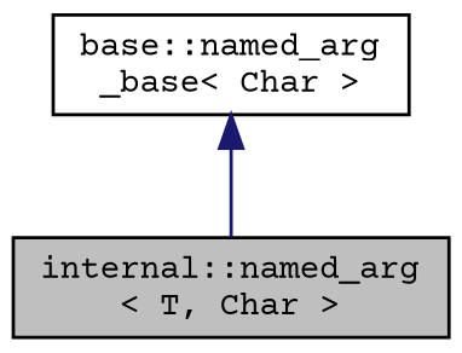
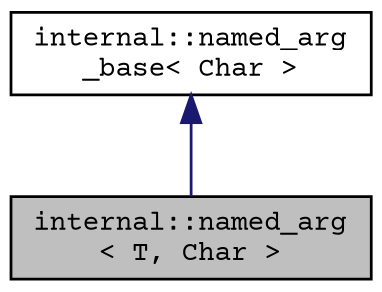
  digraph {
    fontname="Courier Prime"
    node [color=black fontname="Courier Prime" fontsize=10 shape=record style=filled]
    n1 [fillcolor=grey75 fontcolor=black height=0.2 label="internal::named_arg\l\< T, Char \>" width=0.4]
-   n2 [fillcolor=white height=0.2 label="base::named_arg\l_base\< Char \>" width=0.4]
+   n2 [fillcolor=white height=0.2 label="internal::named_arg\l_base\< Char \>" width=0.4]
    n2 -> n1 [color=midnightblue dir=back fontname="Courier Prime" fontsize=10 labelfontname=Helvetica labelfontsize=10 style=solid]
  }
